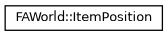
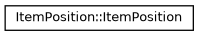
  digraph {
    rankdir=LR
-   n1 [color=black fillcolor=white fontname=Helvetica fontsize=10 height=0.2 label="FAWorld::ItemPosition" shape=record style=filled width=0.4]
+   n1 [color=black fillcolor=white fontname=Helvetica fontsize=10 height=0.2 label="ItemPosition::ItemPosition" shape=record style=filled width=0.4]
  }
